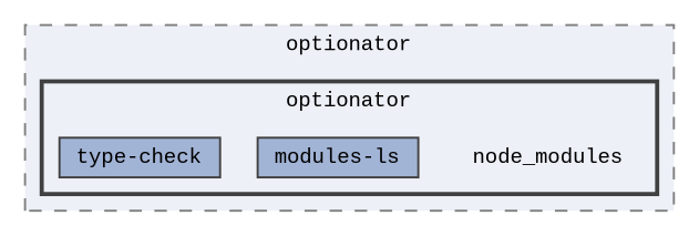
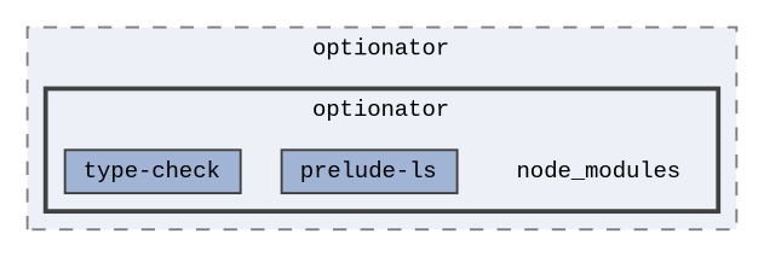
  digraph {
    compound=true
    fontname="Liberation Mono"
    node [fontname="Liberation Mono" fontsize=10 shape=box color=grey25 fillcolor="#a2b4d6" style=filled]
    n1 [height=0.2 label=node_modules shape=plaintext width=0.4 color="" fillcolor="" style=""]
-   n2 [height=0.2 label="modules-ls" width=0.4]
+   n2 [height=0.2 label="prelude-ls" width=0.4]
    n3 [height=0.2 label="type-check" width=0.4]
    subgraph cluster_1 {
      bgcolor="#edf0f7"
      fontsize=10
      label=optionator
      pencolor=grey50
      style="filled,dashed"
      subgraph cluster_2 {
        bgcolor="#edf0f7"
        fontsize=10
        pencolor=grey25
        style="filled,bold"
        n1
        n2
        n3
      }
    }
  }
